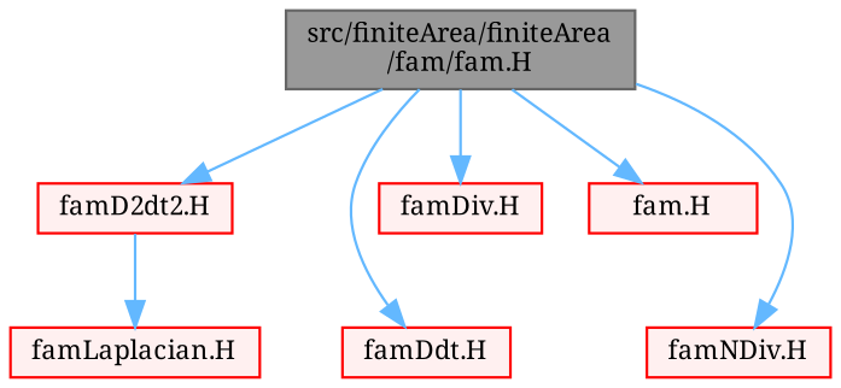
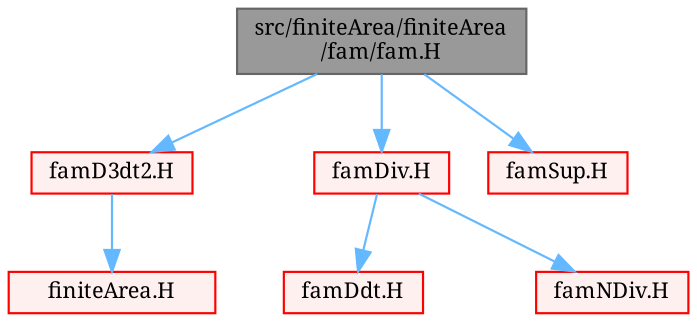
  digraph {
    fontname="Noto Serif"
    node [color=red fillcolor="#FFF0F0" fontname="Noto Serif" fontsize=10 shape=box style=filled]
    edge [color=steelblue1 fontname="Noto Serif" fontsize=10 labelfontname=Helvetica labelfontsize=10 style=solid]
    n1 [color=gray40 fillcolor=grey60 fontcolor=black height=0.2 label="src/finiteArea/finiteArea\l/fam/fam.H" width=0.4]
    n2 [height=0.2 label="famDdt.H" width=0.4]
-   n3 [height=0.2 label="famD2dt2.H" width=0.4]
+   n3 [height=0.2 label="famD3dt2.H" width=0.4]
    n4 [height=0.2 label="famDiv.H" width=0.4]
-   n5 [height=0.2 label="fam.H" width=0.4]
+   n5 [height=0.2 label="famSup.H" width=0.4]
    n6 [height=0.2 label="famNDiv.H" width=0.4]
-   n7 [height=0.2 label="famLaplacian.H" width=0.4]
-   n1 -> n2
+   n7 [height=0.2 label="finiteArea.H" width=0.4]
+   n4 -> n2
    n1 -> n3
    n1 -> n4
    n1 -> n5
-   n1 -> n6
+   n4 -> n6
    n3 -> n7
  }
